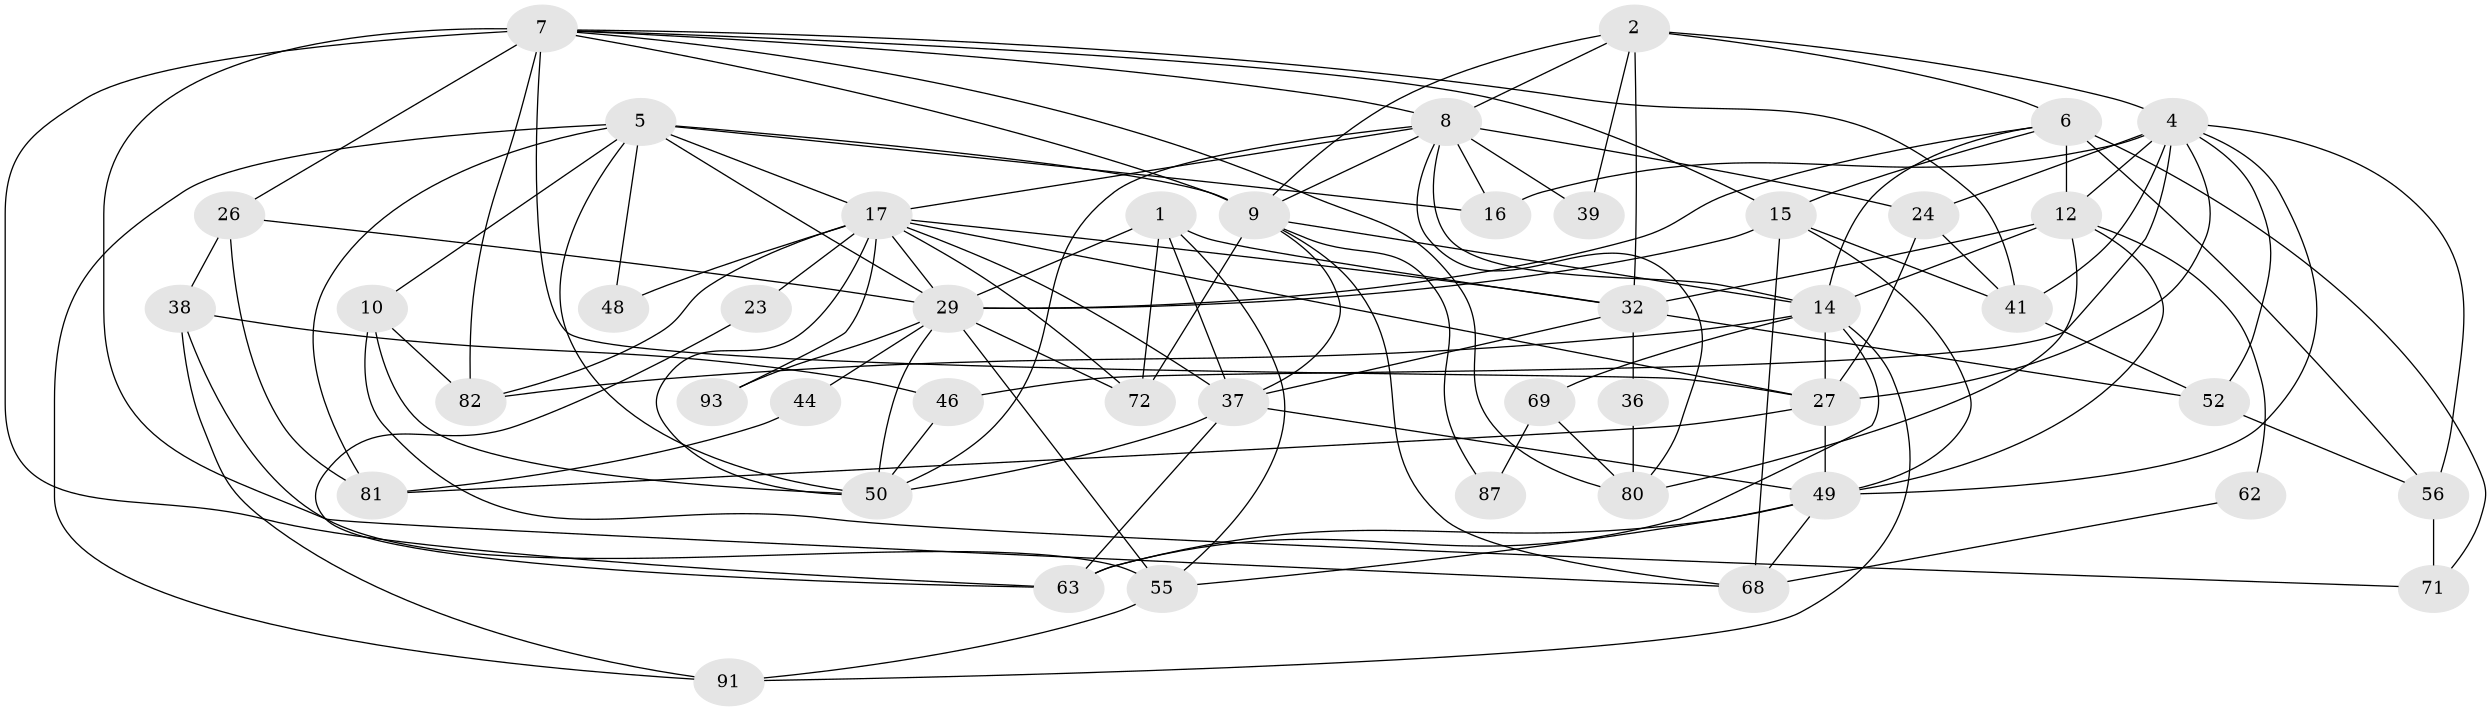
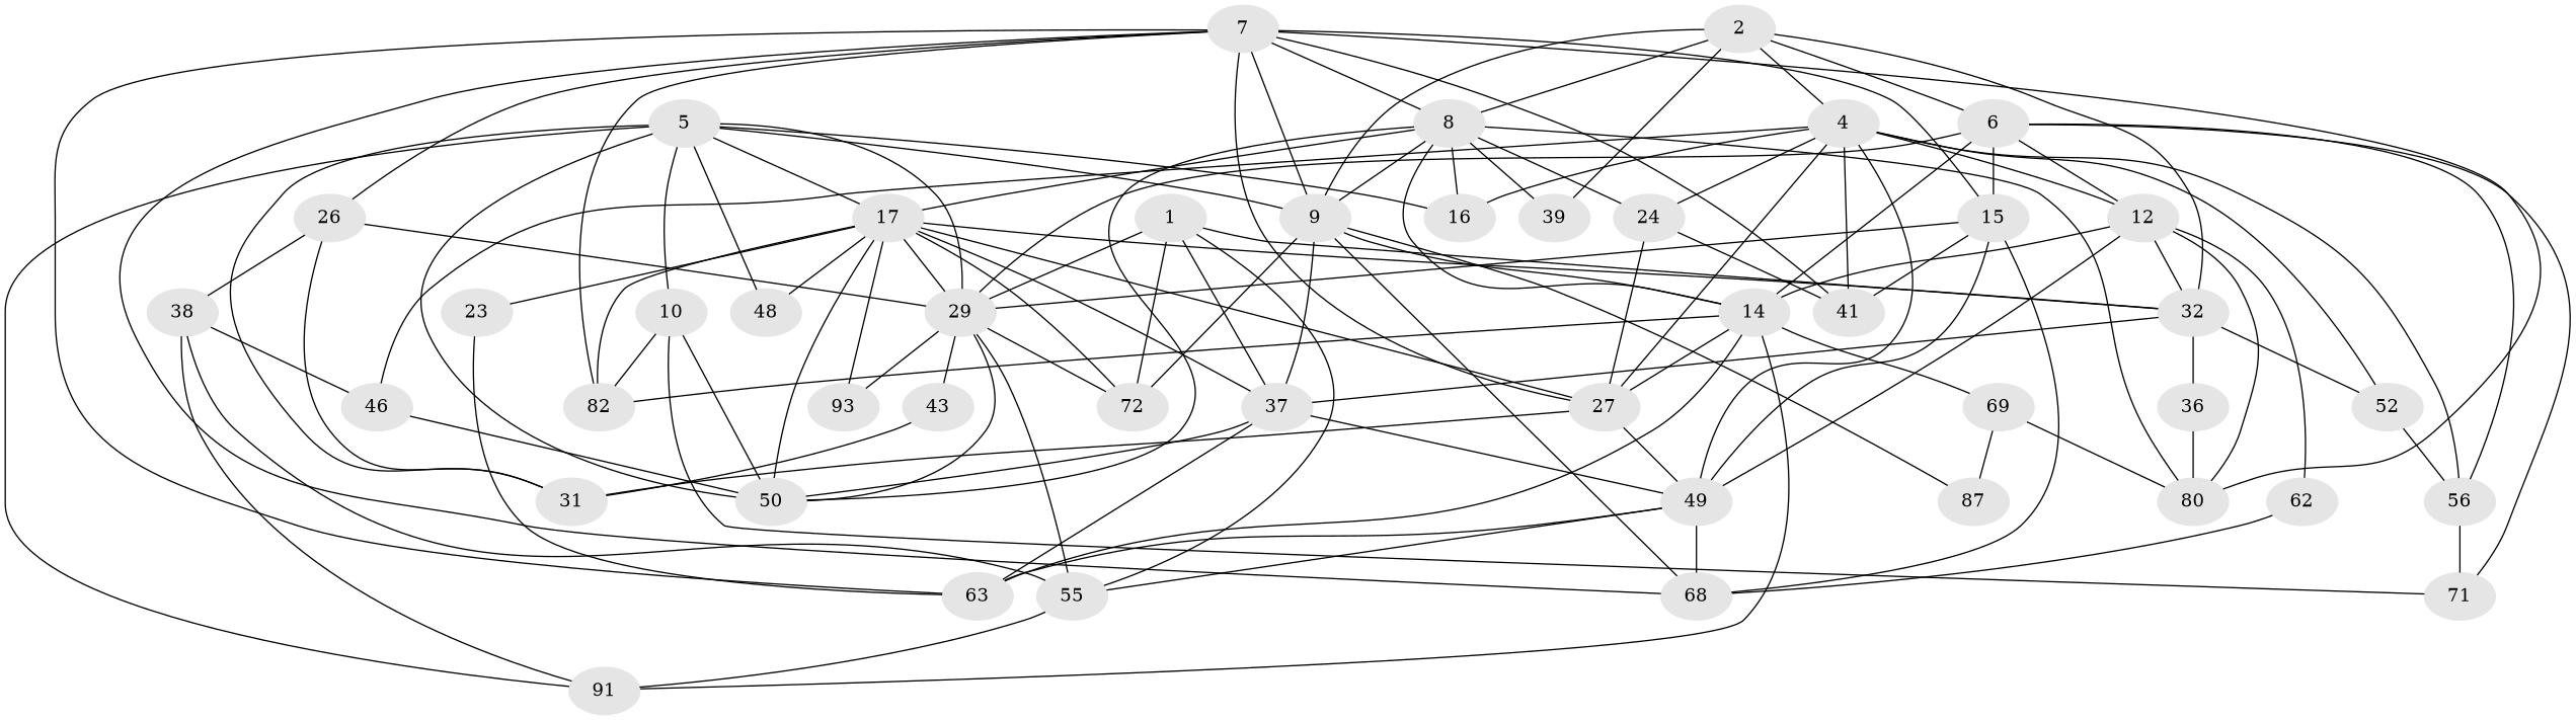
  graph {
    node [color=gray90 style=filled]
    1 [super="+77"]
    29 [super="+35+53"]
    32 [super="+45"]
    37 [super="+43"]
    55 [super="+78"]
    72 [super="+85"]
    50 [super="+86"]
    93
-   44
+   44 [label=43]
    52
    36
    49 [super="+76"]
    63
    91
    2 [super="+3+83"]
    4 [super="+51"]
    6 [super="+54"]
    8 [super="+28+13+34"]
    9 [super="+66+74+11"]
    n20 [label=39]
    12 [super="+60"]
    16
    24 [super="+94"]
    27 [super="+40"]
    41 [super="+64"]
    46
    56 [super="+57"]
    15 [super="+47"]
    14 [super="+18"]
    71
    17 [super="+25"]
    80
    68
    87
    62
-   81
+   81 [label=31]
    5 [super="+20+21"]
    10 [super="+19"]
    48
    82
    23
    69
    7 [super="+59+22"]
    26
    38
    1 -- 29
    1 -- 32
    1 -- 37
    1 -- 55
    1 -- 72
    29 -- 55
    29 -- 72
    29 -- 50
    29 -- 93
    29 -- 44 [weight=2]
    32 -- 37
    32 -- 52
    32 -- 36
    37 -- 50
    37 -- 49
    37 -- 63
    55 -- 91
    44 -- 81
    52 -- 56
    36 -- 80
    49 -- 55
    49 -- 63
    49 -- 68
    2 -- 32
    2 -- 4 [weight=2]
    2 -- 6
    2 -- 8
    2 -- 9 [weight=2]
    2 -- n20
    4 -- 52
    4 -- 49 [weight=2]
    4 -- 12
    4 -- 16
    4 -- 24
    4 -- 27
    4 -- 41
    4 -- 46
    4 -- 56
    6 -- 29
    6 -- 12
    6 -- 56
    6 -- 15
    6 -- 14
    6 -- 71
    8 -- 50
    8 -- 9
    8 -- n20
    8 -- 16
    8 -- 24
    8 -- 14
    8 -- 17
    8 -- 80
    9 -- 37
    9 -- 72
    9 -- 14 [weight=2]
    9 -- 68
    9 -- 87
    12 -- 32
    12 -- 49
    12 -- 14
    12 -- 80
    12 -- 62
    24 -- 27
    24 -- 41
    27 -- 49
    27 -- 81
-   41 -- 52
    46 -- 50
    56 -- 71
    15 -- 29
    15 -- 49
    15 -- 41
    15 -- 68
    14 -- 63
    14 -- 91
    14 -- 27 [weight=3]
    14 -- 82
    14 -- 69
    17 -- 29
    17 -- 32
    17 -- 37
    17 -- 72
    17 -- 50
    17 -- 93
    17 -- 27
    17 -- 48
    17 -- 82
    17 -- 23 [weight=2]
    62 -- 68
    5 -- 29
    5 -- 50
    5 -- 91
    5 -- 9 [weight=2]
    5 -- 16
    5 -- 17
    5 -- 81 [weight=2]
    5 -- 10
    5 -- 48
    10 -- 50
    10 -- 71
    10 -- 82
    23 -- 63
    69 -- 80
    69 -- 87
    7 -- 63
    7 -- 8
    7 -- 9
    7 -- 27 [weight=2]
    7 -- 41
    7 -- 15
    7 -- 80
    7 -- 68
    7 -- 82
    7 -- 26
    26 -- 29
    26 -- 81
    26 -- 38
    38 -- 55
    38 -- 91
    38 -- 46
  }
